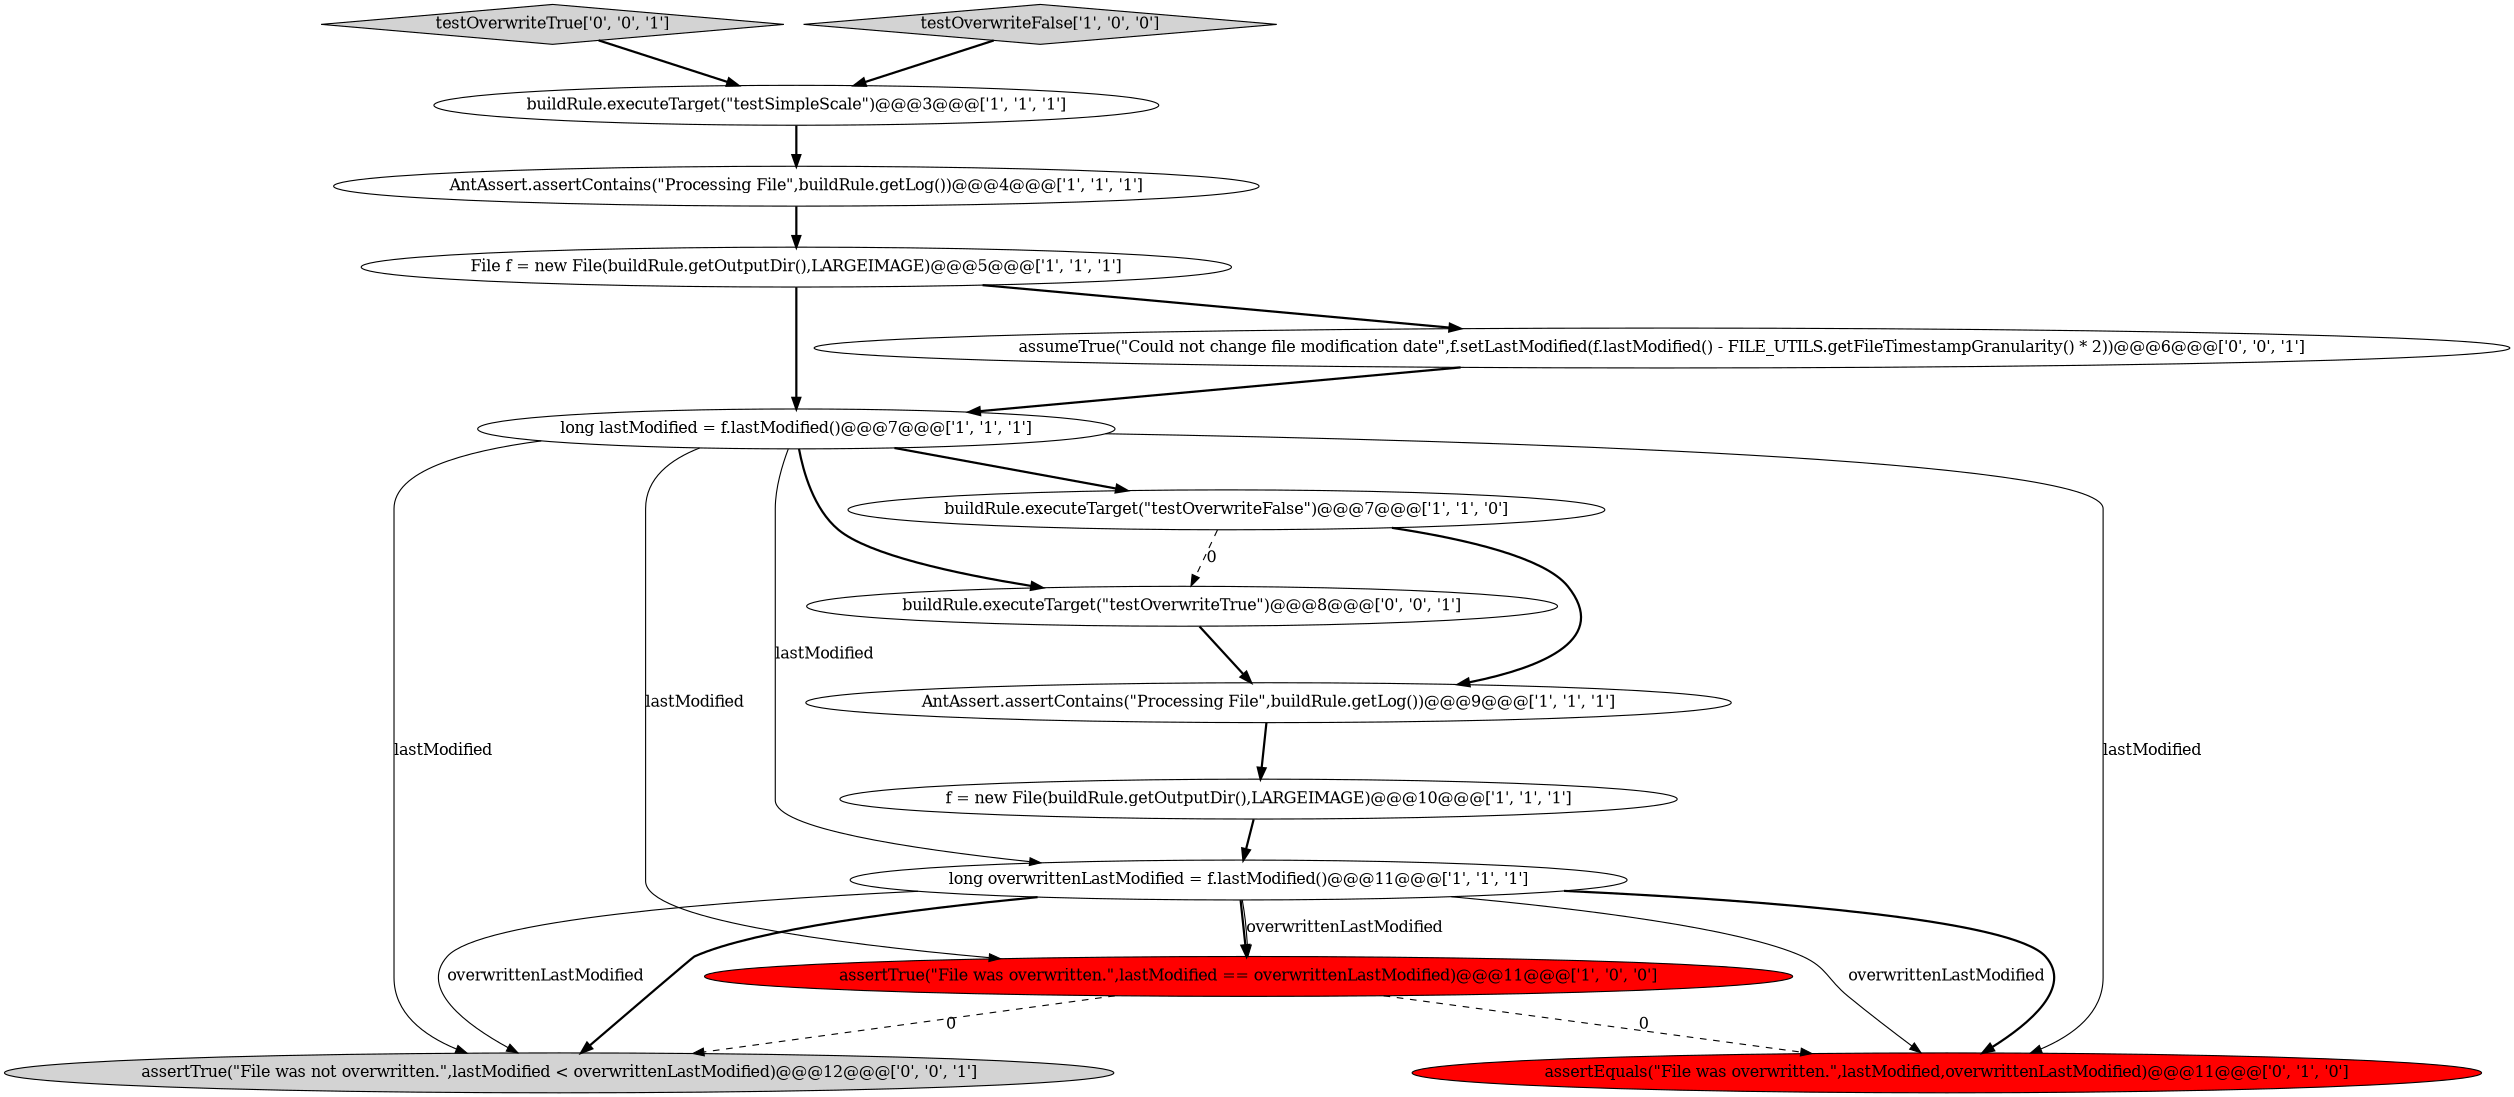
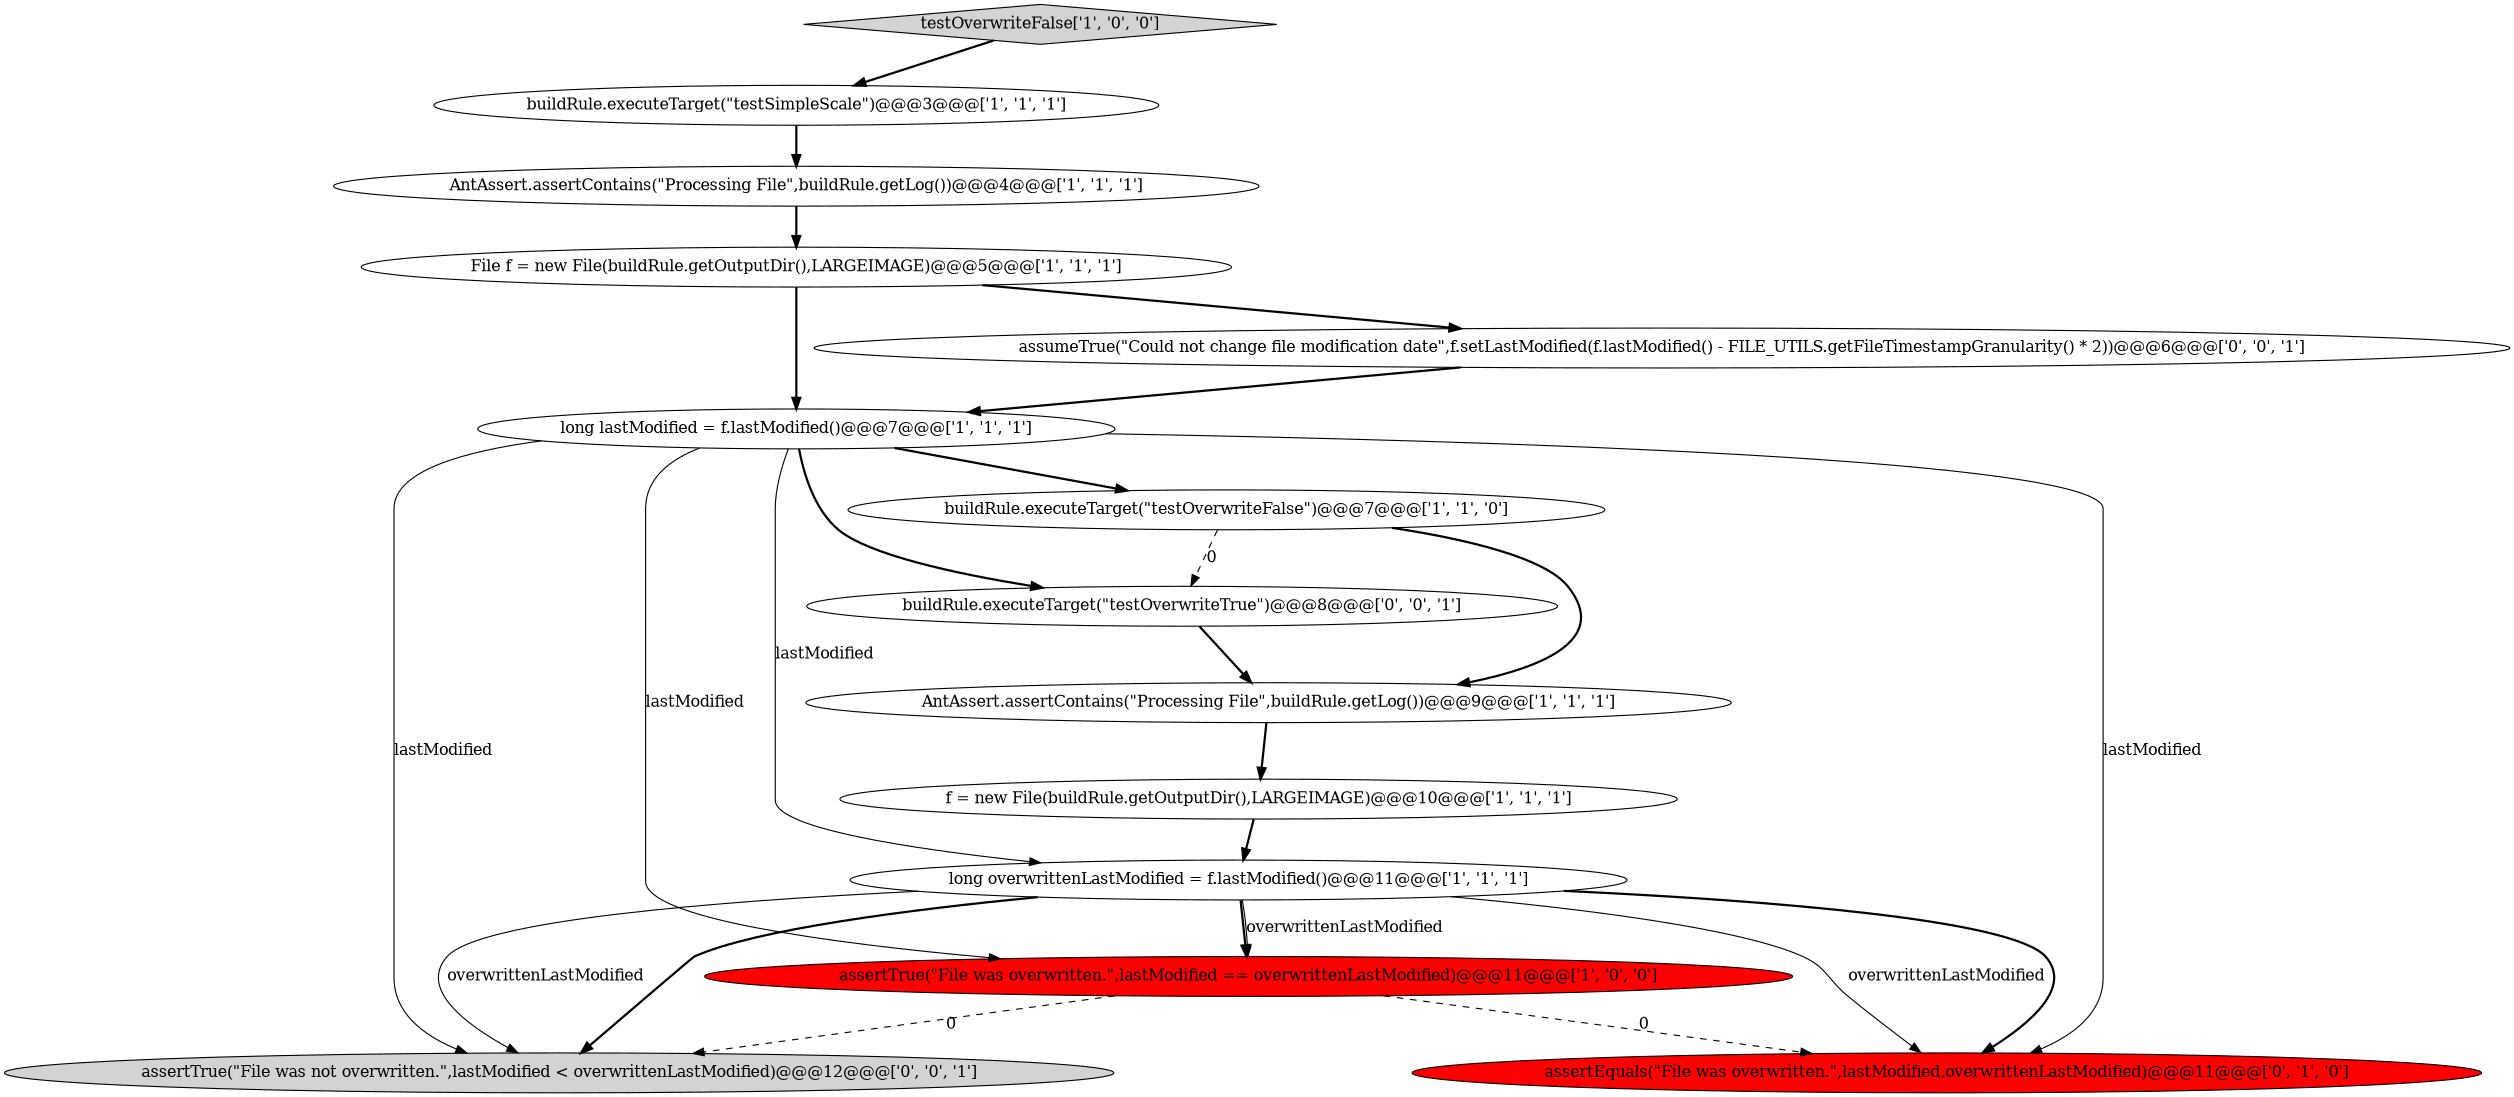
  digraph {
    node [fillcolor=white shape=ellipse style=filled]
    edge [style=bold]
    n1 [label="buildRule.executeTarget(\"testSimpleScale\")@@@3@@@['1', '1', '1']"]
    n2 [label="AntAssert.assertContains(\"Processing File\",buildRule.getLog())@@@4@@@['1', '1', '1']"]
    n3 [label="long lastModified = f.lastModified()@@@7@@@['1', '1', '1']"]
    n4 [fillcolor=lightgray label="assertTrue(\"File was not overwritten.\",lastModified < overwrittenLastModified)@@@12@@@['0', '0', '1']"]
    n5 [fillcolor=red label="assertTrue(\"File was overwritten.\",lastModified == overwrittenLastModified)@@@11@@@['1', '0', '0']"]
    n6 [fillcolor=red label="assertEquals(\"File was overwritten.\",lastModified,overwrittenLastModified)@@@11@@@['0', '1', '0']"]
    n7 [label="long overwrittenLastModified = f.lastModified()@@@11@@@['1', '1', '1']"]
    n8 [label="buildRule.executeTarget(\"testOverwriteTrue\")@@@8@@@['0', '0', '1']"]
    n9 [label="buildRule.executeTarget(\"testOverwriteFalse\")@@@7@@@['1', '1', '0']"]
    n10 [label="AntAssert.assertContains(\"Processing File\",buildRule.getLog())@@@9@@@['1', '1', '1']"]
    n11 [label="f = new File(buildRule.getOutputDir(),LARGEIMAGE)@@@10@@@['1', '1', '1']"]
-   n12 [fillcolor=lightgray label="testOverwriteTrue['0', '0', '1']" shape=diamond]
    n13 [label="File f = new File(buildRule.getOutputDir(),LARGEIMAGE)@@@5@@@['1', '1', '1']"]
    n14 [label="assumeTrue(\"Could not change file modification date\",f.setLastModified(f.lastModified() - FILE_UTILS.getFileTimestampGranularity() * 2))@@@6@@@['0', '0', '1']"]
    n15 [fillcolor=lightgray label="testOverwriteFalse['1', '0', '0']" shape=diamond]
    n1 -> n2
    n2 -> n13
    n3 -> n4 [label=lastModified style=solid]
    n3 -> n5 [label=lastModified style=solid]
    n3 -> n6 [label=lastModified style=solid]
    n3 -> n7 [label=lastModified style=solid]
    n3 -> n8
    n3 -> n9
    n5 -> n4 [label=0 style=dashed]
    n5 -> n6 [label=0 style=dashed]
    n7 -> n4
    n7 -> n4 [label=overwrittenLastModified style=solid]
    n7 -> n5
    n7 -> n5 [label=overwrittenLastModified style=solid]
    n7 -> n6 [label=overwrittenLastModified style=solid]
    n7 -> n6
    n8 -> n10
    n9 -> n8 [label=0 style=dashed]
    n9 -> n10
    n10 -> n11
    n11 -> n7
-   n12 -> n1
    n13 -> n3
    n13 -> n14
    n14 -> n3
    n15 -> n1
  }
